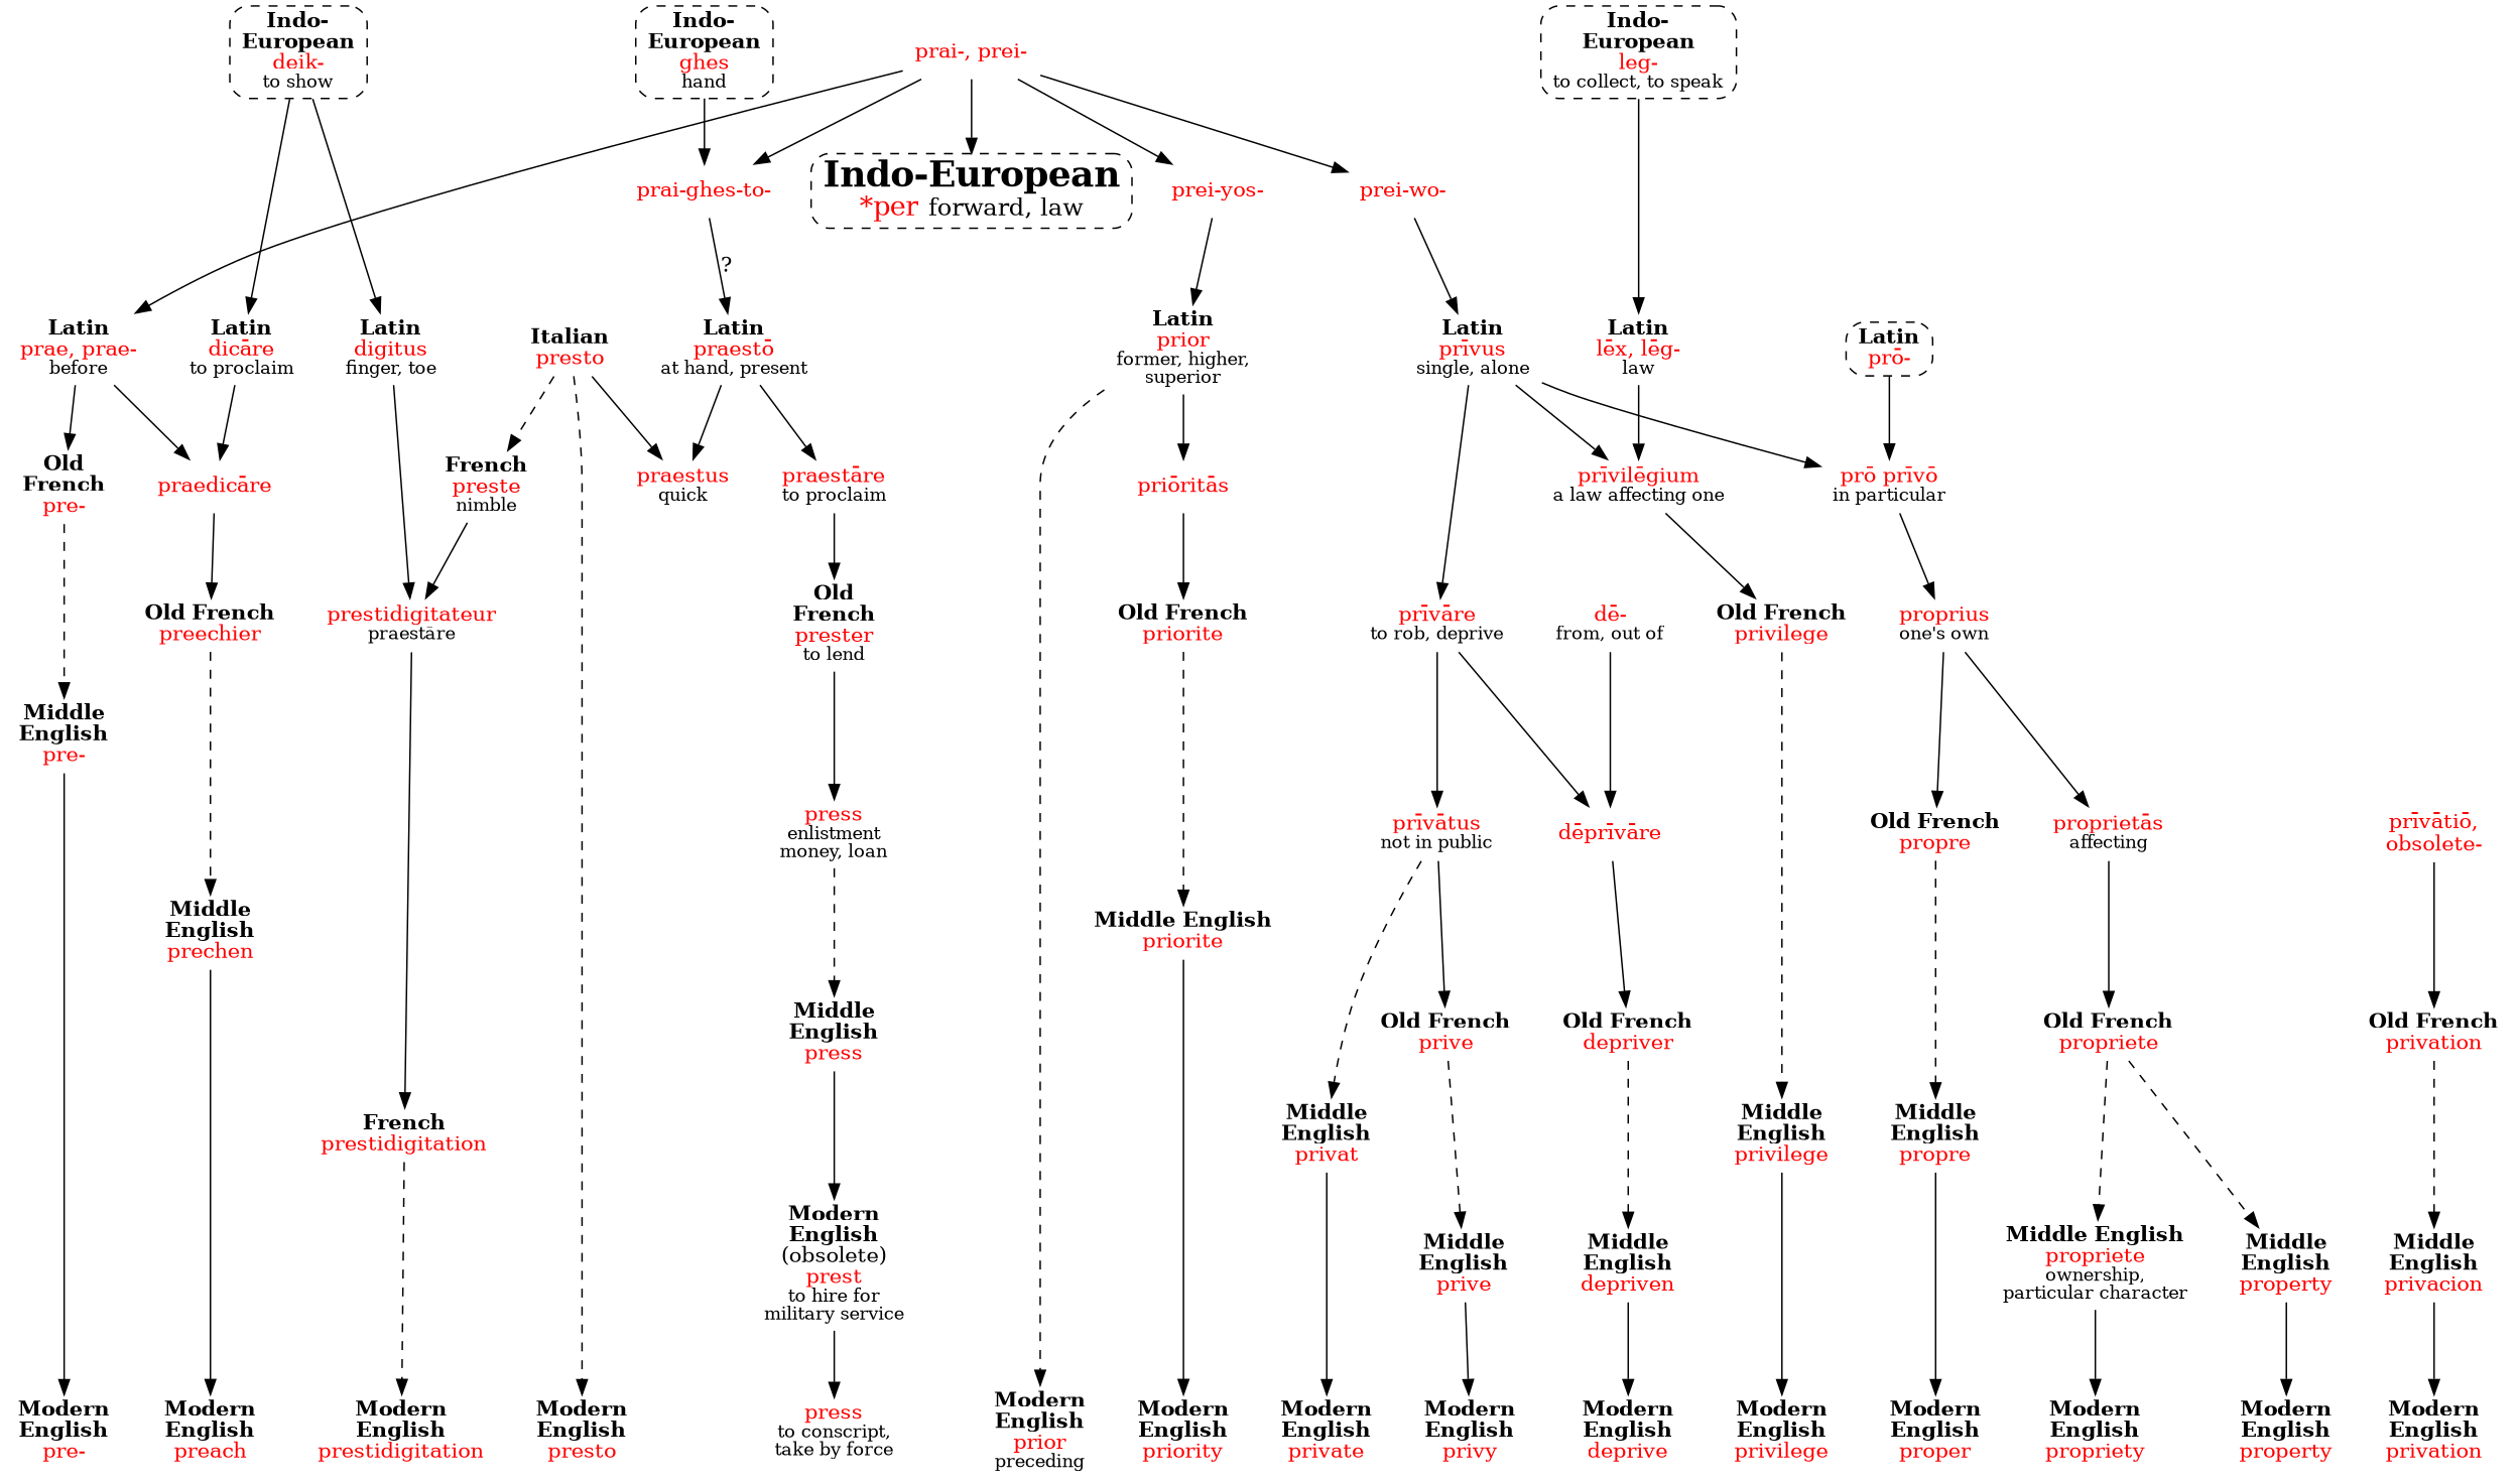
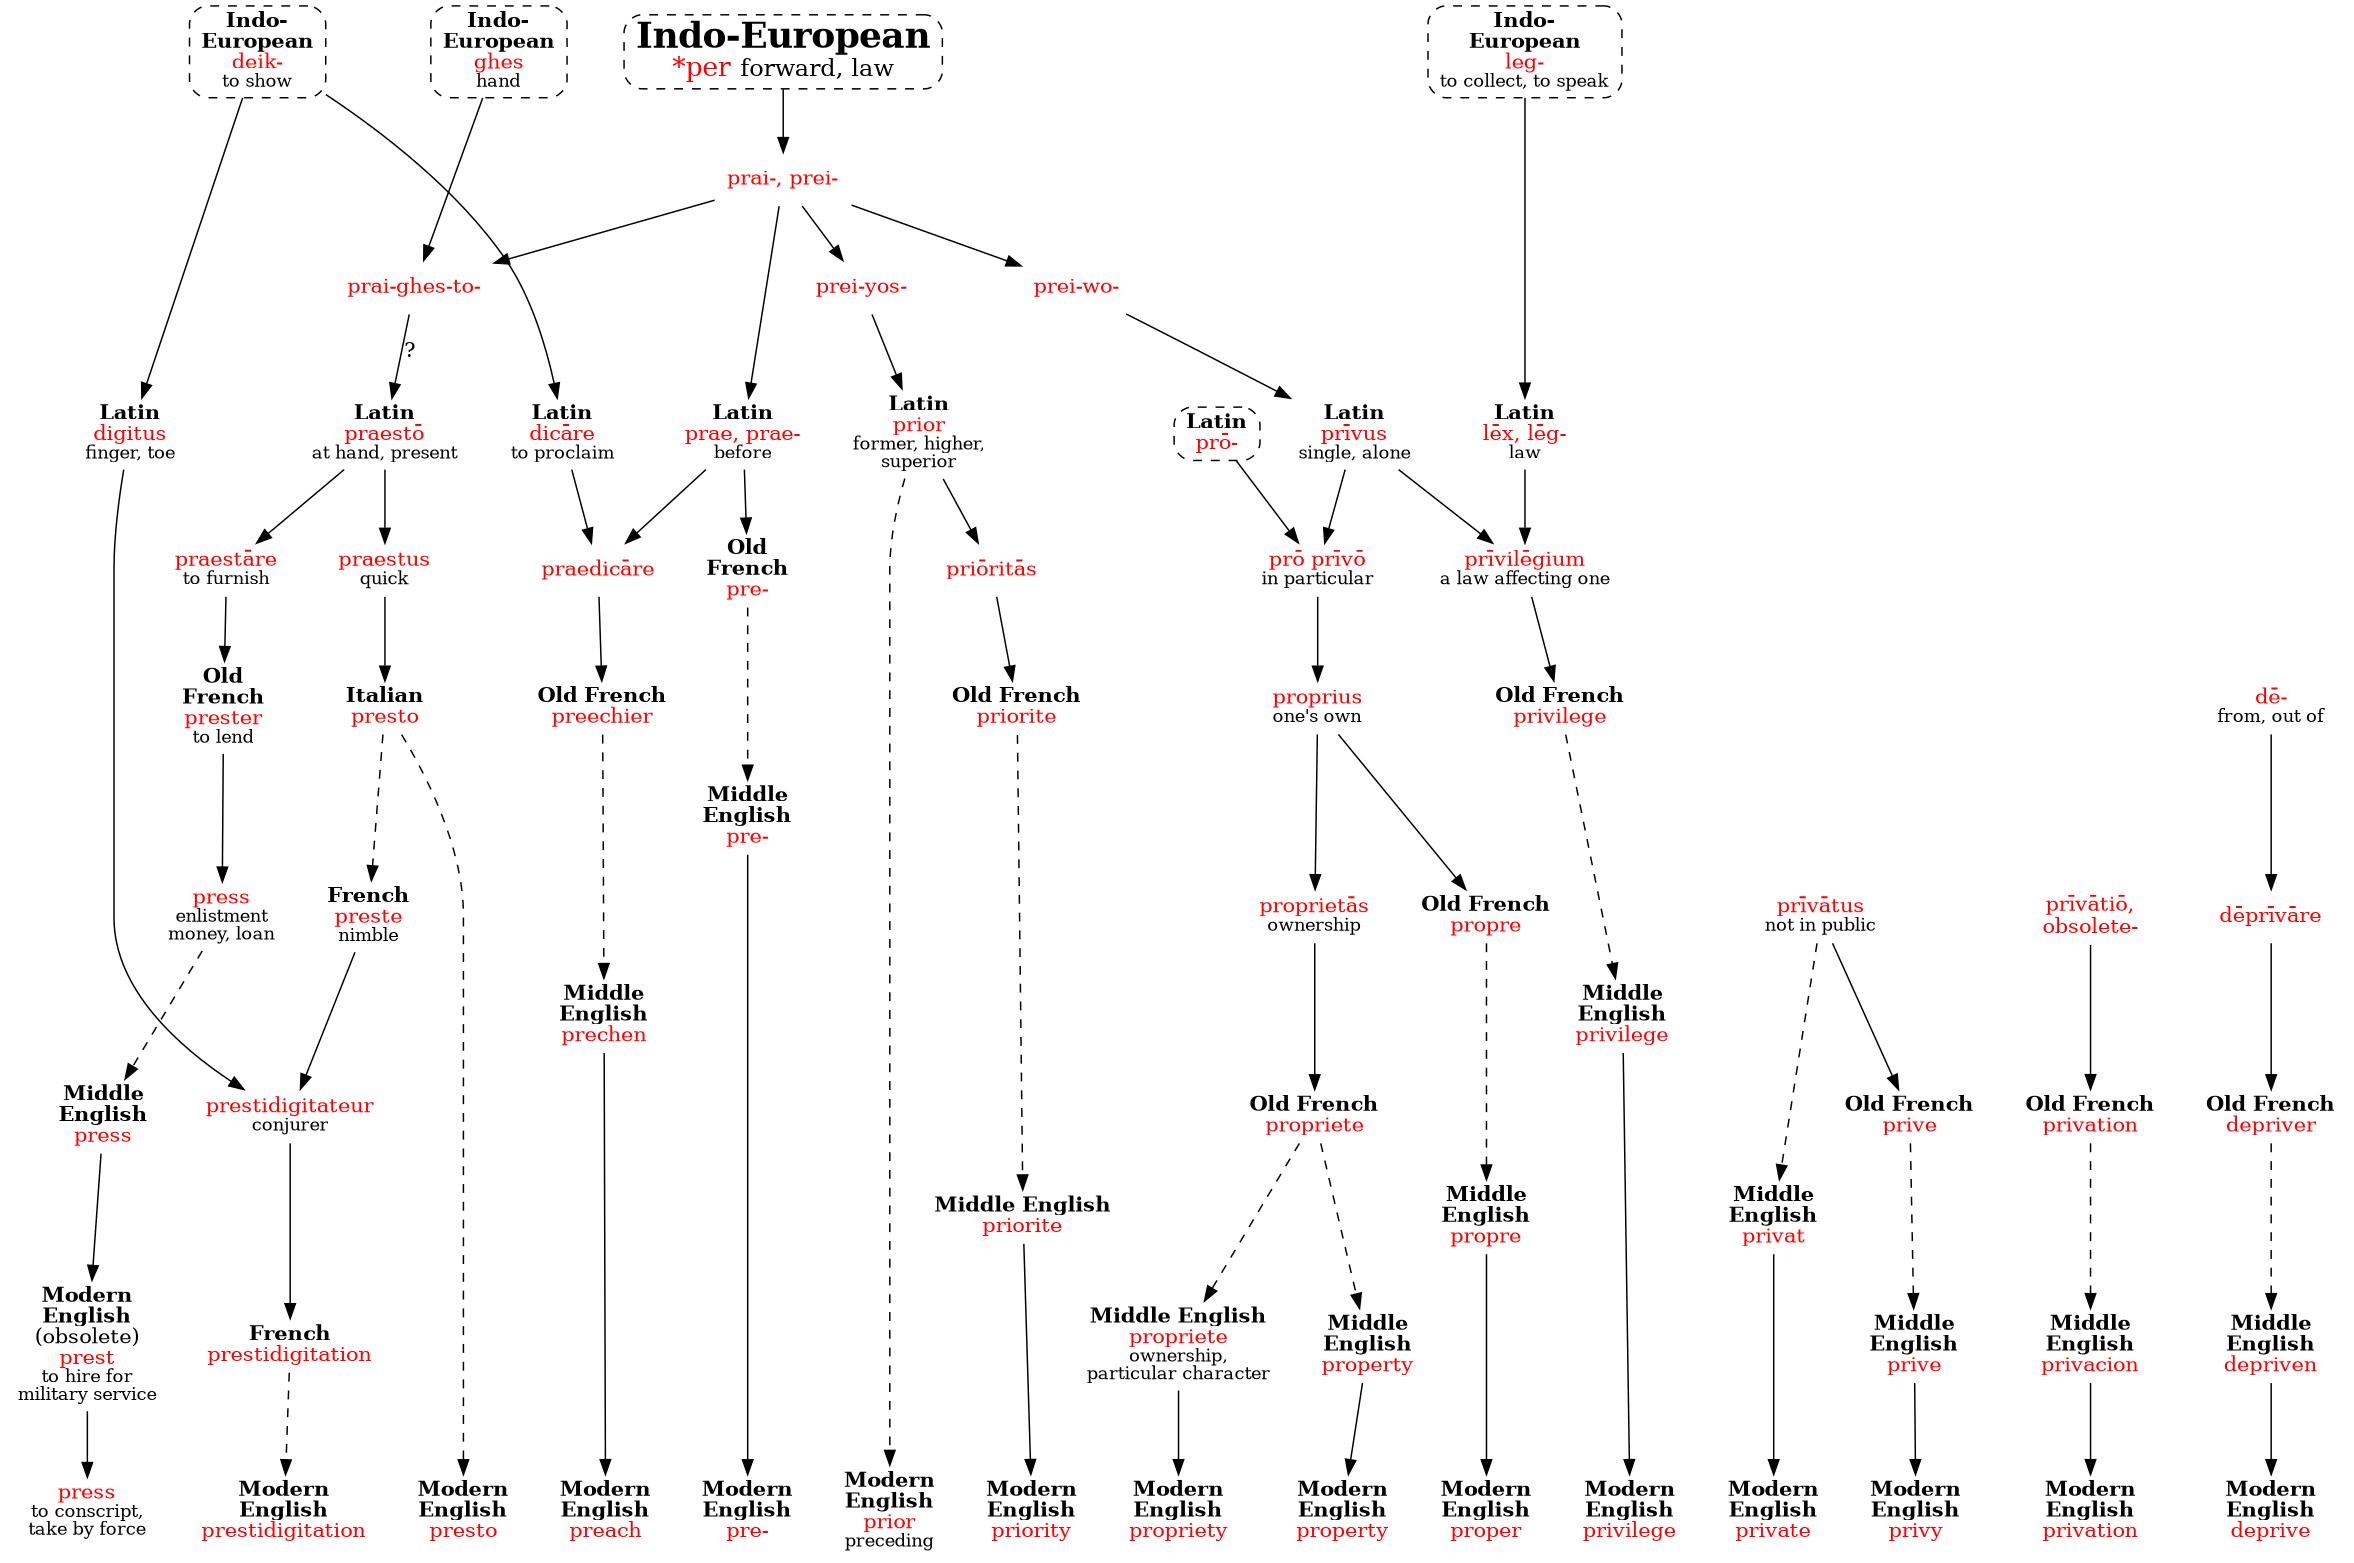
  strict digraph {
    node [shape=none]
    n1 [label=<<b>Modern<br/>English</b><br/><font color="red">pre-</font>>]
    n2 [label=<<b>Modern<br/>English</b><br/><font color="red">preach</font>>]
    n3 [label=<<b>Modern<br/>English</b><br/><font color="red">presto</font>>]
    n4 [label=<<b>Modern<br/>English</b><br/><font color="red">prestidigitation</font>>]
    n5 [label=<<font color="red">press</font><br/><font point-size="12">to conscript,<br/>take by force</font>>]
    n6 [label=<<b>Modern<br/>English</b><br/><font color="red">prior</font><br/><font point-size="12">preceding</font>>]
    n7 [label=<<b>Modern<br/>English</b><br/><font color="red">priority</font>>]
    n8 [label=<<b>Modern<br/>English</b><br/><font color="red">private</font>>]
    n9 [label=<<b>Modern<br/>English</b><br/><font color="red">privation</font>>]
    n10 [label=<<b>Modern<br/>English</b><br/><font color="red">privy</font>>]
    n11 [label=<<b>Modern<br/>English</b><br/><font color="red">privilege</font>>]
    n12 [label=<<b>Modern<br/>English</b><br/><font color="red">deprive</font>>]
    n13 [label=<<b>Modern<br/>English</b><br/><font color="red">proper</font>>]
    n14 [label=<<b>Modern<br/>English</b><br/><font color="red">property</font>>]
    n15 [label=<<b>Modern<br/>English</b><br/><font color="red">propriety</font>>]
    n16 [label=<<b>Indo-<br/>European</b><br/><font color="red">ghes</font><br/><font point-size="12">hand</font>> shape=box style="dashed,rounded"]
    n17 [label=<<b>Indo-<br/>European</b><br/><font color="red">deik-</font><br/><font point-size="12">to show</font>> shape=box style="dashed,rounded"]
    n18 [label=<<b>Indo-<br/>European</b><br/><font color="red">leg-</font><br/><font point-size="12">to collect, to speak</font>> shape=box style="dashed,rounded"]
    n19 [label=<<b>Latin</b><br/><font color="red">prae, prae-</font><br/><font point-size="12">before</font>>]
    n20 [label=<<b>Latin</b><br/><font color="red">dicāre</font><br/><font point-size="12">to proclaim</font>>]
    n21 [label=<<b>Latin</b><br/><font color="red">digitus</font><br/><font point-size="12">finger, toe</font>>]
    n22 [label=<<b>Latin</b><br/><font color="red">praestō</font><br/><font point-size="12">at hand, present</font>>]
    n23 [label=<<b>Latin</b><br/><font color="red">prior</font><br/><font point-size="12">former, higher,<br/>superior</font>>]
    n24 [label=<<b>Latin</b><br/><font color="red">prīvus</font><br/><font point-size="12">single, alone</font>>]
    n25 [label=<<b>Latin</b><br/><font color="red">lēx, lēg-</font><br/><font point-size="12">law</font>>]
    n26 [label=<<b>Latin</b><br/><font color="red">prō-</font>> shape=box style="dashed,rounded"]
    n27 [label=<<font color="red">prai-ghes-to-</font>>]
    n28 [label=<<b>Old<br/>French</b><br/><font color="red">pre-</font>>]
    n29 [label=<<font color="red">praedicāre</font>>]
-   n30 [label=<<font color="red">prestidigitateur</font><br/><font point-size="12">praestāre</font>>]
+   n30 [label=<<font color="red">prestidigitateur</font><br/><font point-size="12">conjurer</font>>]
    n31 [label=<<font color="red">praestus</font><br/><font point-size="12">quick</font>>]
-   n32 [label=<<font color="red">praestāre</font><br/><font point-size="12">to proclaim</font>>]
+   n32 [label=<<font color="red">praestāre</font><br/><font point-size="12">to furnish</font>>]
    n33 [label=<<font color="red">priōritās</font>>]
-   n34 [label=<<font color="red">prīvāre</font><br/><font point-size="12">to rob, deprive</font>>]
    n35 [label=<<font color="red">prīvilēgium</font><br/><font point-size="12">a law affecting one</font>>]
    n36 [label=<<font color="red">prō prīvō</font><br/><font point-size="12">in particular</font>>]
    n37 [label=<<font point-size="24"><b>Indo-European</b></font><br/><font point-size="18" color="red">*per </font><font point-size="16">forward, law</font>> shape=box style="dashed,rounded"]
    n38 [label=<<font color="red">prai-, prei-</font>>]
    n39 [label=<<font color="red">prei-yos-</font>>]
    n40 [label=<<font color="red">prei-wo-</font>>]
    n41 [label=<<b>Middle<br/>English</b><br/><font color="red">pre-</font>>]
    n42 [label=<<b>Old French</b><br/><font color="red">preechier</font>>]
    n43 [label=<<b>French</b><br/><font color="red">prestidigitation</font>>]
    n44 [label=<<b>Middle<br/>English</b><br/><font color="red">prechen</font>>]
    n45 [label=<<b>Italian</b><br/><font color="red">presto</font>>]
    n46 [label=<<b>Old<br/>French</b><br/><font color="red">prester</font><br/><font point-size="12">to lend</font>>]
    n47 [label=<<b>French</b><br/><font color="red">preste</font><br/><font point-size="12">nimble</font>>]
    n48 [label=<<font color="red">press</font><br/><font point-size="12">enlistment<br/>money, loan</font>>]
    n49 [label=<<b>Middle<br/>English</b><br/><font color="red">press</font>>]
    n50 [label=<<b>Modern<br/>English</b><br/>(obsolete)<br/><font color="red">prest</font><br/><font point-size="12">to hire for<br/>military service</font>>]
    n51 [label=<<b>Old French</b><br/><font color="red">priorite</font>>]
    n52 [label=<<b>Middle English</b><br/><font color="red">priorite</font>>]
    n53 [label=<<font color="red">prīvātus</font><br/><font point-size="12">not in public</font>>]
    n54 [label=<<font color="red">dēprīvāre</font>>]
    n55 [label=<<b>Old French</b><br/><font color="red">privilege</font>>]
    n56 [label=<<font color="red">proprius</font><br/><font point-size="12">one's own</font>>]
    n57 [label=<<b>Middle<br/>English</b><br/><font color="red">privat</font>>]
    n58 [label=<<b>Old French</b><br/><font color="red">prive</font>>]
    n59 [label=<<b>Old French</b><br/><font color="red">depriver</font>>]
    n60 [label=<<font color="red">prīvātiō,<br/>obsolete-</font>>]
    n61 [label=<<b>Old French</b><br/><font color="red">privation</font>>]
    n62 [label=<<b>Middle<br/>English</b><br/><font color="red">prive</font>>]
    n63 [label=<<b>Middle<br/>English</b><br/><font color="red">privacion</font>>]
    n64 [label=<<b>Middle<br/>English</b><br/><font color="red">privilege</font>>]
    n65 [label=<<font color="red">dē-</font><br/><font point-size="12">from, out of</font>>]
    n66 [label=<<b>Middle<br/>English</b><br/><font color="red">depriven</font>>]
    n67 [label=<<b>Old French</b><br/><font color="red">propre</font>>]
-   n68 [label=<<font color="red">proprietās</font><br/><font point-size="12">affecting</font>>]
+   n68 [label=<<font color="red">proprietās</font><br/><font point-size="12">ownership</font>>]
    n69 [label=<<b>Middle<br/>English</b><br/><font color="red">propre</font>>]
    n70 [label=<<b>Old French</b><br/><font color="red">propriete</font>>]
    n71 [label=<<b>Middle English</b><br/><font color="red">propriete</font><br/><font point-size="12">ownership,<br/>particular character</font>>]
    n72 [label=<<b>Middle<br/>English</b><br/><font color="red">property</font>>]
    subgraph sub_1 {
      rank=same
      n1
      n2
      n3
      n4
      n5
      n6
      n7
      n8
      n9
      n10
      n11
      n12
      n13
      n14
      n15
    }
    subgraph sub_2 {
      rank=min
      n16
      n17
      n18
    }
    subgraph sub_3 {
      rank=same
      n19
      n20
      n21
      n22
      n23
      n24
      n25
      n26
    }
    n16 -> n27
    n17 -> n20
    n17 -> n21
    n18 -> n25
    n19 -> n28
    n19 -> n29
    n20 -> n29
    n21 -> n30
    n22 -> n31
    n22 -> n32
    n23 -> n6 [style=dashed]
    n23 -> n33
-   n24 -> n34
    n24 -> n35
    n24 -> n36
    n25 -> n35
    n26 -> n36
    n27 -> n22 [label="?"]
    n28 -> n41 [style=dashed]
    n29 -> n42
    n30 -> n43
-   n45 -> n31
+   n31 -> n45
    n32 -> n46
    n33 -> n51
-   n34 -> n53
-   n34 -> n54
    n35 -> n55
    n36 -> n56
-   n38 -> n37
+   n37 -> n38
    n38 -> n19
    n38 -> n27
    n38 -> n39
    n38 -> n40
    n39 -> n23
    n40 -> n24
    n41 -> n1
    n42 -> n44 [style=dashed]
    n43 -> n4 [style=dashed]
    n44 -> n2
    n45 -> n3 [style=dashed]
    n45 -> n47 [style=dashed]
    n46 -> n48
    n47 -> n30
    n48 -> n49 [style=dashed]
    n49 -> n50
    n50 -> n5
    n51 -> n52 [style=dashed]
    n52 -> n7
    n53 -> n57 [style=dashed]
    n53 -> n58
    n54 -> n59
    n55 -> n64 [style=dashed]
    n56 -> n67
    n56 -> n68
    n57 -> n8
    n58 -> n62 [style=dashed]
    n59 -> n66 [style=dashed]
    n60 -> n61
    n61 -> n63 [style=dashed]
    n62 -> n10
    n63 -> n9
    n64 -> n11
    n65 -> n54
    n66 -> n12
    n67 -> n69 [style=dashed]
    n68 -> n70
    n69 -> n13
    n70 -> n71 [style=dashed]
    n70 -> n72 [style=dashed]
    n71 -> n15
    n72 -> n14
  }
